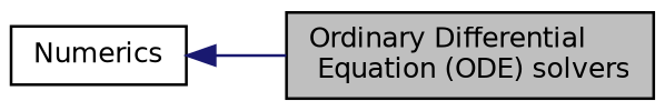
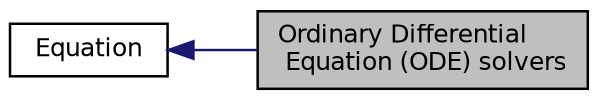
  digraph {
    rankdir=LR
    node [color=black fontname=Helvetica fontsize=10 shape=record]
    n1 [fillcolor=grey75 fontcolor=black height=0.2 label="Ordinary Differential\l Equation (ODE) solvers" style=filled width=0.4]
-   n2 [height=0.2 label=Numerics width=0.4]
+   n2 [height=0.2 label=Equation width=0.4]
    n2 -> n1 [color=midnightblue dir=back fontname=Helvetica fontsize=10 labelfontname=Helvetica labelfontsize=10 shape=plaintext style=solid]
  }
